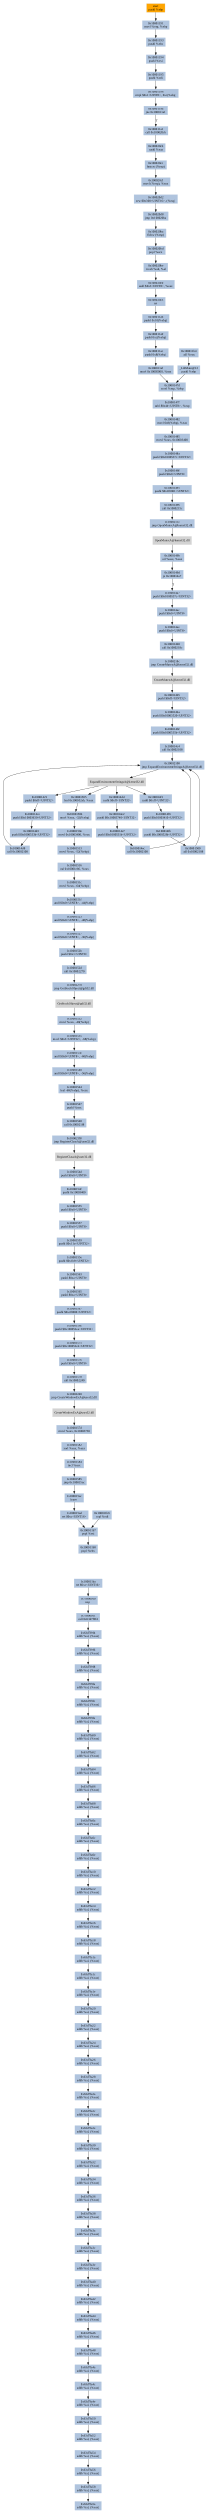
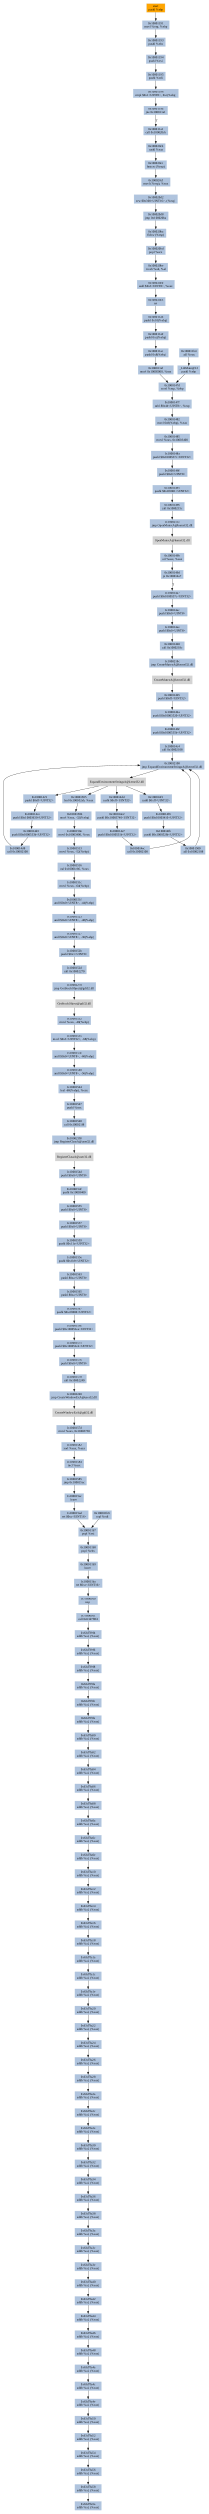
  digraph {
    fontname="Liberation Serif"
    node [color=lightsteelblue fillcolor=lightsteelblue fontname="Liberation Serif" shape=rectangle style=filled]
    edge [color="#000000" fontname="Liberation Serif"]
    n1 [color=lightgrey fillcolor=orange label="start\npushl %ebp"]
    n2 [label="0x10001191\nmovl %esp, %ebp"]
    n3 [label="0x10001193\npushl %ebx"]
    n4 [label="0x10001194\npushl %esi"]
    n5 [label="0x10001195\npushl %edi"]
    n6 [label="0x10001196\ncmpl $0x1<UINT8>, 0xc(%ebp)"]
    n7 [label="0x1000119a\njne 0x100011a1"]
    n8 [label="0x100011a1\ncall 0x100020cb"]
    n9 [label="0x100020cb\npushl %eax"]
    n10 [label="0x100020cc\nfnstcw (%esp)"]
    n11 [label="0x100020cf\nmovl (%esp), %eax"]
    n12 [label="0x100020d2\norw $0x300<UINT16>, (%esp)"]
    n13 [label="0x100020d8\njmp 0x100020ba"]
    n14 [label="0x100020ba\nfldcw (%esp)"]
    n15 [label="0x100020bd\npopl %ecx"]
    n16 [label="0x100020be\nmovb %ah, %al"]
    n17 [label="0x100020c0\nandl $0x3<UINT8>, %eax"]
    n18 [label="0x100020c3\nret"]
    n19 [label="0x100011a6\npushl 0x10(%ebp)"]
    n20 [label="0x100011a9\npushl 0xc(%ebp)"]
    n21 [label="0x100011ac\npushl 0x8(%ebp)"]
    n22 [label="0x100011af\nmovl 0x10005000, %eax"]
    n23 [label="0x1000147d\nmovl %esp, %ebp"]
    n24 [label="0x100011b4\ncall %eax"]
    n25 [label="_LibMain@12\npushl %ebp"]
    n26 [label="0x1000147f\nsubl $0x44<UINT8>, %esp"]
    n27 [label="0x10001482\nmovl 0x8(%ebp), %eax"]
    n28 [label="0x10001485\nmovl %eax, 0x10003400"]
    n29 [label="0x1000148a\npushl $0x1000537c<UINT32>"]
    n30 [label="0x1000148f\npushl $0x0<UINT8>"]
    n31 [label="0x10001491\npushl $0x1f0001<UINT32>"]
    n32 [label="0x10001496\ncall 0x1000215c"]
    n33 [label="0x1000215c\njmp OpenMutexA@kernel32.dll"]
    n34 [color=lightgrey fillcolor=lightgrey label="OpenMutexA@kernel32.dll"]
    n35 [label="0x1000149b\norl %eax, %eax"]
    n36 [label="0x1000149d\nje 0x100014a7"]
    n37 [label="0x100014a7\npushl $0x1000537c<UINT32>"]
    n38 [label="0x100014ac\npushl $0x0<UINT8>"]
    n39 [label="0x100014ae\npushl $0x0<UINT8>"]
    n40 [label="0x100014b0\ncall 0x1000218c"]
    n41 [label="0x1000218c\njmp CreateMutexA@kernel32.dll"]
    n42 [color=lightgrey fillcolor=lightgrey label="CreateMutexA@kernel32.dll"]
    n43 [label="0x100014b5\npushl $0xff<UINT32>"]
    n44 [label="0x100014ba\npushl $0x10003520<UINT32>"]
    n45 [label="0x100014bf\npushl $0x1000535b<UINT32>"]
    n46 [label="0x100014c4\ncall 0x10002108"]
    n47 [label="0x10002108\njmp ExpandEnvironmentStringsA@kernel32.dll"]
    n48 [color=lightgrey fillcolor=lightgrey label="ExpandEnvironmentStringsA@kernel32.dll"]
    n49 [label="0x100014c9\npushl $0xff<UINT32>"]
    n50 [label="0x100014dd\npushl $0xff<UINT32>"]
    n51 [label="0x100014f1\npushl $0xff<UINT32>"]
    n52 [label="0x10001505\nleal 0x100052eb, %eax"]
    n53 [label="0x100014ce\npushl $0x10003630<UINT32>"]
    n54 [label="0x100014e2\npushl $0x10003740<UINT32>"]
    n55 [label="0x100014f6\npushl $0x10003410<UINT32>"]
    n56 [label="0x1000150b\nmovl %eax, -32(%ebp)"]
    n57 [label="0x100014d3\npushl $0x1000533b<UINT32>"]
    n58 [label="0x100014d8\ncall 0x10002108"]
    n59 [label="0x100014e7\npushl $0x1000531b<UINT32>"]
    n60 [label="0x100014ec\ncall 0x10002108"]
    n61 [label="0x100014fb\npushl $0x100052fb<UINT32>"]
    n62 [label="0x10001500\ncall 0x10002108"]
    n63 [label="0x1000150e\nmovl 0x10003400, %eax"]
    n64 [label="0x10001513\nmovl %eax, -52(%ebp)"]
    n65 [label="0x10001516\nleal 0x10001eb6, %eax"]
    n66 [label="0x1000151c\nmovl %eax, -64(%ebp)"]
    n67 [label="0x1000151f\nandl $0x0<UINT8>, -44(%ebp)"]
    n68 [label="0x10001523\nandl $0x0<UINT8>, -48(%ebp)"]
    n69 [label="0x10001527\nandl $0x0<UINT8>, -36(%ebp)"]
    n70 [label="0x1000152b\npushl $0x1<UINT8>"]
    n71 [label="0x1000152d\ncall 0x10002270"]
    n72 [label="0x10002270\njmp GetStockObject@gdi32.dll"]
    n73 [color=lightgrey fillcolor=lightgrey label="GetStockObject@gdi32.dll"]
    n74 [label="0x10001532\nmovl %eax, -40(%ebp)"]
    n75 [label="0x10001535\nmovl $0x3<UINT32>, -68(%ebp)"]
    n76 [label="0x1000153c\nandl $0x0<UINT8>, -60(%ebp)"]
    n77 [label="0x10001540\nandl $0x0<UINT8>, -56(%ebp)"]
    n78 [label="0x10001544\nleal -68(%ebp), %eax"]
    n79 [label="0x10001547\npushl %eax"]
    n80 [label="0x10001548\ncall 0x100021f8"]
    n81 [label="0x100021f8\njmp RegisterClassA@user32.dll"]
    n82 [color=lightgrey fillcolor=lightgrey label="RegisterClassA@user32.dll"]
    n83 [label="0x1000154d\npushl $0x0<UINT8>"]
    n84 [label="0x1000154f\npushl 0x10003400"]
    n85 [label="0x10001555\npushl $0x0<UINT8>"]
    n86 [label="0x10001557\npushl $0x0<UINT8>"]
    n87 [label="0x10001559\npushl $0x11a<UINT32>"]
    n88 [label="0x1000155e\npushl $0x1b8<UINT32>"]
    n89 [label="0x10001563\npushl $0xa<UINT8>"]
    n90 [label="0x10001565\npushl $0xa<UINT8>"]
    n91 [label="0x10001567\npushl $0xcf0000<UINT32>"]
    n92 [label="0x1000156c\npushl $0x100052ea<UINT32>"]
    n93 [label="0x10001571\npushl $0x100052eb<UINT32>"]
    n94 [label="0x10001576\npushl $0x0<UINT8>"]
    n95 [label="0x10001578\ncall 0x10002240"]
    n96 [label="0x10002240\njmp CreateWindowExA@user32.dll"]
-   n97 [color=lightgrey fillcolor=lightgrey label="CreateWindowExA@user32.dll"]
+   n97 [color=lightgrey fillcolor=lightgrey label="CreateWindowExA@gdi32.dll"]
    n98 [label="0x1000157d\nmovl %eax, 0x10003730"]
    n99 [label="0x10001582\nxorl %eax, %eax"]
    n100 [label="0x10001584\nincl %eax"]
    n101 [label="0x10001585\njmp 0x100015ac"]
    n102 [label="0x100015ac\nleave "]
    n103 [label="0x100015ad\nret $0xc<UINT16>"]
    n104 [label="0x100011b7\npopl %esi"]
    n105 [label="0x100011b6\npopl %edi"]
    n106 [label="0x100011b8\npopl %ebx"]
+   n107 [label="0x100011b9\nleave "]
    n108 [label="0x100011ba\nret $0xc<UINT16>"]
    n109 [label="0x7c8000c0\nnop "]
    n110 [label="0x7c8000c1\ncall 0x63d7f9f4"]
    n111 [label="0x63d7f9f4\naddb %al, (%eax)"]
    n112 [label="0x63d7f9f6\naddb %al, (%eax)"]
    n113 [label="0x63d7f9f8\naddb %al, (%eax)"]
    n114 [label="0x63d7f9fa\naddb %al, (%eax)"]
    n115 [label="0x63d7f9fc\naddb %al, (%eax)"]
    n116 [label="0x63d7f9fe\naddb %al, (%eax)"]
    n117 [label="0x63d7fa00\naddb %al, (%eax)"]
    n118 [label="0x63d7fa02\naddb %al, (%eax)"]
    n119 [label="0x63d7fa04\naddb %al, (%eax)"]
    n120 [label="0x63d7fa06\naddb %al, (%eax)"]
    n121 [label="0x63d7fa08\naddb %al, (%eax)"]
    n122 [label="0x63d7fa0a\naddb %al, (%eax)"]
    n123 [label="0x63d7fa0c\naddb %al, (%eax)"]
    n124 [label="0x63d7fa0e\naddb %al, (%eax)"]
    n125 [label="0x63d7fa10\naddb %al, (%eax)"]
    n126 [label="0x63d7fa12\naddb %al, (%eax)"]
    n127 [label="0x63d7fa14\naddb %al, (%eax)"]
    n128 [label="0x63d7fa16\naddb %al, (%eax)"]
    n129 [label="0x63d7fa18\naddb %al, (%eax)"]
    n130 [label="0x63d7fa1a\naddb %al, (%eax)"]
    n131 [label="0x63d7fa1c\naddb %al, (%eax)"]
    n132 [label="0x63d7fa1e\naddb %al, (%eax)"]
    n133 [label="0x63d7fa20\naddb %al, (%eax)"]
    n134 [label="0x63d7fa22\naddb %al, (%eax)"]
    n135 [label="0x63d7fa24\naddb %al, (%eax)"]
    n136 [label="0x63d7fa26\naddb %al, (%eax)"]
    n137 [label="0x63d7fa28\naddb %al, (%eax)"]
    n138 [label="0x63d7fa2a\naddb %al, (%eax)"]
    n139 [label="0x63d7fa2c\naddb %al, (%eax)"]
    n140 [label="0x63d7fa2e\naddb %al, (%eax)"]
    n141 [label="0x63d7fa30\naddb %al, (%eax)"]
    n142 [label="0x63d7fa32\naddb %al, (%eax)"]
    n143 [label="0x63d7fa34\naddb %al, (%eax)"]
    n144 [label="0x63d7fa36\naddb %al, (%eax)"]
    n145 [label="0x63d7fa38\naddb %al, (%eax)"]
    n146 [label="0x63d7fa3a\naddb %al, (%eax)"]
    n147 [label="0x63d7fa3c\naddb %al, (%eax)"]
    n148 [label="0x63d7fa3e\naddb %al, (%eax)"]
    n149 [label="0x63d7fa40\naddb %al, (%eax)"]
    n150 [label="0x63d7fa42\naddb %al, (%eax)"]
    n151 [label="0x63d7fa44\naddb %al, (%eax)"]
    n152 [label="0x63d7fa46\naddb %al, (%eax)"]
    n153 [label="0x63d7fa48\naddb %al, (%eax)"]
    n154 [label="0x63d7fa4a\naddb %al, (%eax)"]
    n155 [label="0x63d7fa4c\naddb %al, (%eax)"]
    n156 [label="0x63d7fa4e\naddb %al, (%eax)"]
    n157 [label="0x63d7fa50\naddb %al, (%eax)"]
    n158 [label="0x63d7fa52\naddb %al, (%eax)"]
    n159 [label="0x63d7fa54\naddb %al, (%eax)"]
    n160 [label="0x63d7fa56\naddb %al, (%eax)"]
    n161 [label="0x63d7fa58\naddb %al, (%eax)"]
    n162 [label="0x63d7fa5a\naddb %al, (%eax)"]
    n1 -> n2
    n2 -> n3
    n3 -> n4
    n4 -> n5
    n5 -> n6
    n6 -> n7
    n7 -> n8 [label=T]
    n8 -> n9
    n9 -> n10
    n10 -> n11
    n11 -> n12
    n12 -> n13
    n13 -> n14
    n14 -> n15
    n15 -> n16
    n16 -> n17
    n17 -> n18
    n18 -> n19
    n19 -> n20
    n20 -> n21
    n21 -> n22
    n22 -> n23
    n23 -> n26
    n24 -> n25
    n25 -> n23
    n26 -> n27
    n27 -> n28
    n28 -> n29
    n29 -> n30
    n30 -> n31
    n31 -> n32
    n32 -> n33
    n33 -> n34
    n34 -> n35
    n35 -> n36
    n36 -> n37 [label=T]
    n37 -> n38
    n38 -> n39
    n39 -> n40
    n40 -> n41
    n41 -> n42
    n42 -> n43
    n43 -> n44
    n44 -> n45
    n45 -> n46
    n46 -> n47
    n47 -> n48
    n48 -> n49
    n48 -> n50
    n48 -> n51
    n48 -> n52
    n49 -> n53
    n50 -> n54
    n51 -> n55
    n52 -> n56
    n53 -> n57
    n54 -> n59
    n55 -> n61
    n56 -> n63
    n57 -> n58
    n58 -> n47
    n59 -> n60
    n60 -> n47
    n61 -> n62
    n62 -> n47
    n63 -> n64
    n64 -> n65
    n65 -> n66
    n66 -> n67
    n67 -> n68
    n68 -> n69
    n69 -> n70
    n70 -> n71
    n71 -> n72
    n72 -> n73
    n73 -> n74
    n74 -> n75
    n75 -> n76
    n76 -> n77
    n77 -> n78
    n78 -> n79
    n79 -> n80
    n80 -> n81
    n81 -> n82
    n82 -> n83
    n83 -> n84
    n84 -> n85
    n85 -> n86
    n86 -> n87
    n87 -> n88
    n88 -> n89
    n89 -> n90
    n90 -> n91
    n91 -> n92
    n92 -> n93
    n93 -> n94
    n94 -> n95
    n95 -> n96
    n96 -> n97
    n97 -> n98
    n98 -> n99
    n99 -> n100
    n100 -> n101
    n101 -> n102
    n102 -> n103
    n103 -> n104
    n104 -> n106
    n105 -> n104
+   n106 -> n107
+   n107 -> n108
    n108 -> n109
    n109 -> n110
    n110 -> n111
    n111 -> n112
    n112 -> n113
    n113 -> n114
    n114 -> n115
    n115 -> n116
    n116 -> n117
    n117 -> n118
    n118 -> n119
    n119 -> n120
    n120 -> n121
    n121 -> n122
    n122 -> n123
    n123 -> n124
    n124 -> n125
    n125 -> n126
    n126 -> n127
    n127 -> n128
    n128 -> n129
    n129 -> n130
    n130 -> n131
    n131 -> n132
    n132 -> n133
    n133 -> n134
    n134 -> n135
    n135 -> n136
    n136 -> n137
    n137 -> n138
    n138 -> n139
    n139 -> n140
    n140 -> n141
    n141 -> n142
    n142 -> n143
    n143 -> n144
    n144 -> n145
    n145 -> n146
    n146 -> n147
    n147 -> n148
    n148 -> n149
    n149 -> n150
    n150 -> n151
    n151 -> n152
    n152 -> n153
    n153 -> n154
    n154 -> n155
    n155 -> n156
    n156 -> n157
    n157 -> n158
+   n158 -> n159
    n159 -> n160
    n160 -> n161
    n161 -> n162
  }
